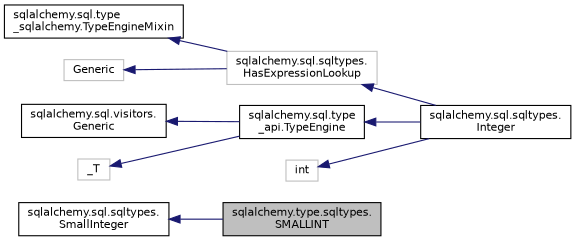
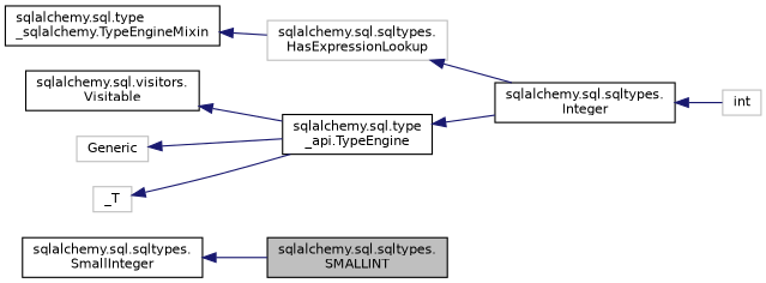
  digraph {
    rankdir=LR
    node [color=black fillcolor=white fontname=Helvetica fontsize=10 shape=record style=filled]
    edge [color=midnightblue dir=back fontname=Helvetica fontsize=10 labelfontname=Helvetica labelfontsize=10 style=solid]
-   n1 [fillcolor=grey75 fontcolor=black height=0.2 label="sqlalchemy.type.sqltypes.\lSMALLINT" width=0.4]
+   n1 [fillcolor=grey75 fontcolor=black height=0.2 label="sqlalchemy.sql.sqltypes.\lSMALLINT" width=0.4]
    n2 [height=0.2 label="sqlalchemy.sql.sqltypes.\lSmallInteger" width=0.4]
    n3 [height=0.2 label="sqlalchemy.sql.sqltypes.\lInteger" width=0.4]
    n4 [color=grey75 height=0.2 label="sqlalchemy.sql.sqltypes.\lHasExpressionLookup" width=0.4]
    n5 [height=0.2 label="sqlalchemy.sql.type\l_sqlalchemy.TypeEngineMixin" width=0.4]
    n6 [height=0.2 label="sqlalchemy.sql.type\l_api.TypeEngine" width=0.4]
-   n7 [height=0.2 label="sqlalchemy.sql.visitors.\lGeneric" width=0.4]
+   n7 [height=0.2 label="sqlalchemy.sql.visitors.\lVisitable" width=0.4]
    n8 [color=grey75 height=0.2 label=Generic width=0.4]
    n9 [color=grey75 height=0.2 label=_T width=0.4]
    n10 [color=grey75 height=0.2 label=int width=0.4]
    n2 -> n1
    n4 -> n3
    n5 -> n4
    n6 -> n3
    n7 -> n6
-   n8 -> n4
+   n8 -> n6
    n9 -> n6
-   n10 -> n3
+   n3 -> n10
  }
